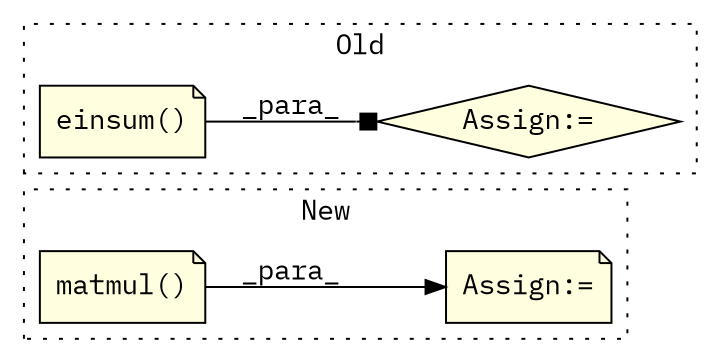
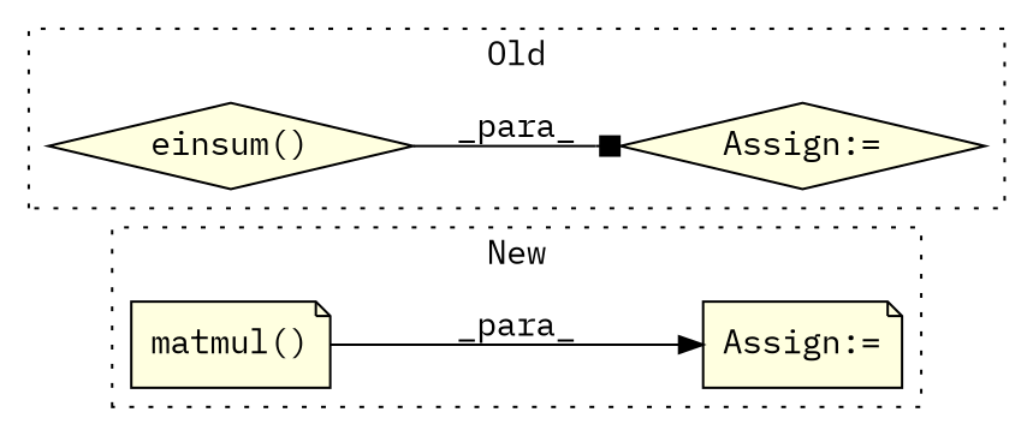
  digraph {
    fontname="IBM Plex Mono"
    rankdir=LR
    node [a=75 fillcolor=lightyellow fontname="IBM Plex Mono" l="13,1" shape=note style=filled]
    edge [fontname="IBM Plex Mono"]
    n1 [label="matmul()" s="1346,1365"]
    n2 [a=68 l=3 label="Assign:=" s=1343]
-   n3 [label="einsum()" s="1322,1357"]
+   n3 [label="einsum()" s="1322,1357" shape=diamond]
    n4 [a=68 l=3 label="Assign:=" s=1319 shape=diamond]
    subgraph cluster_1 {
      label=New
      style=dotted
      n1
      n2
    }
    subgraph cluster_2 {
      label=Old
      style=dotted
      n3
      n4
    }
    n1 -> n2 [arrowhead=normal label=_para_]
    n3 -> n4 [arrowhead=box label=_para_]
  }
